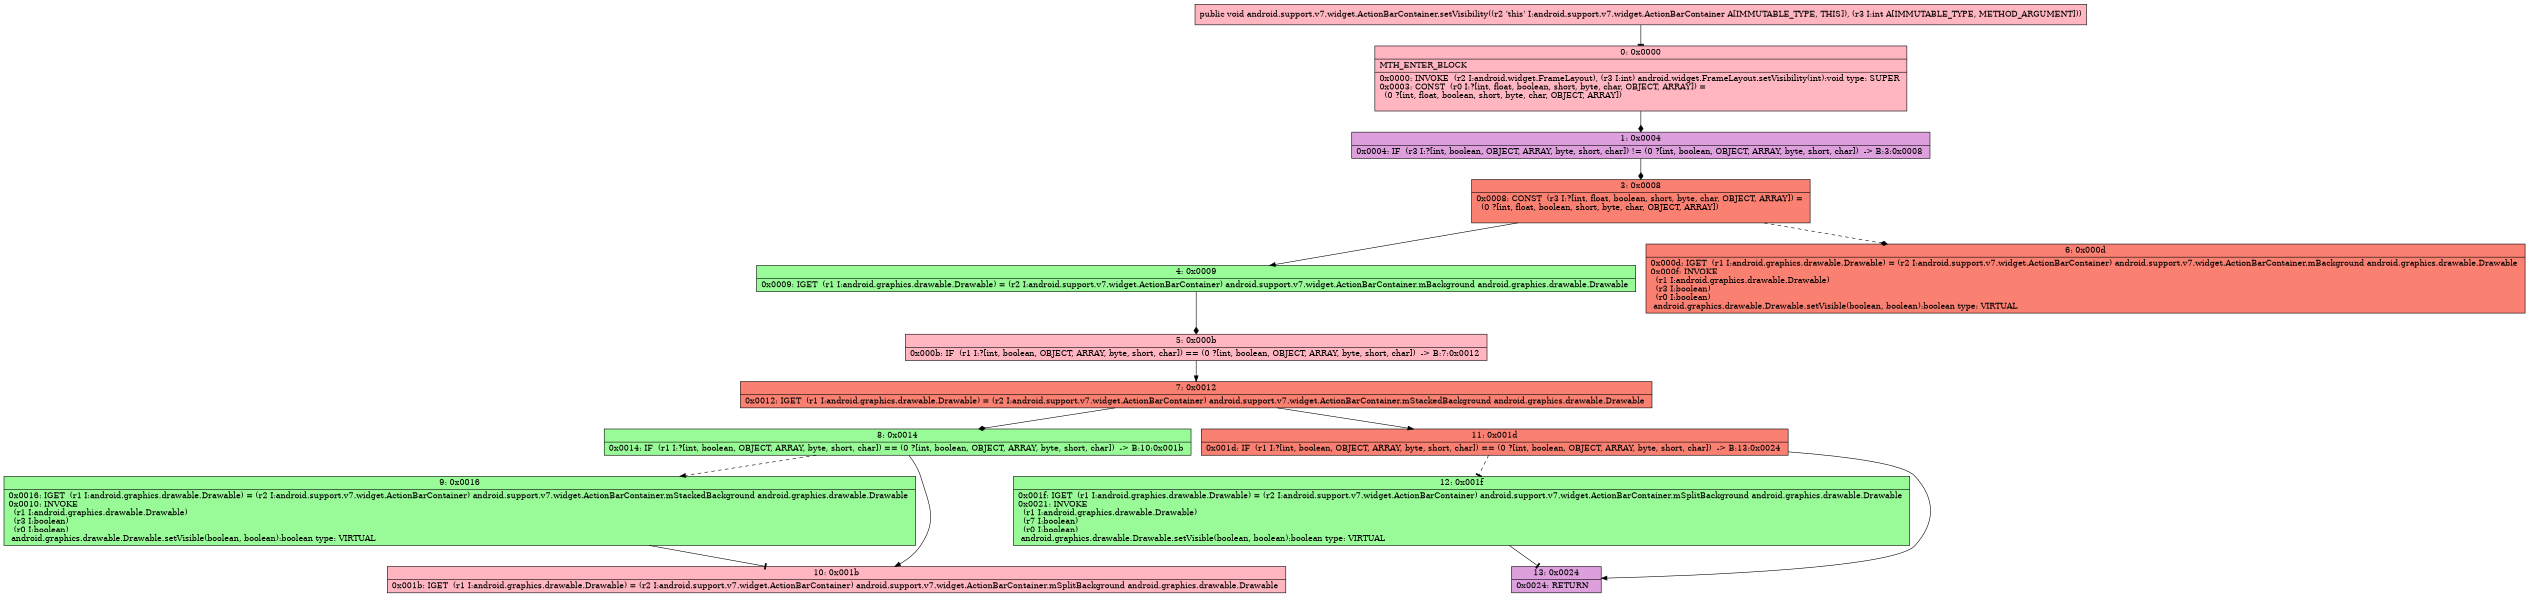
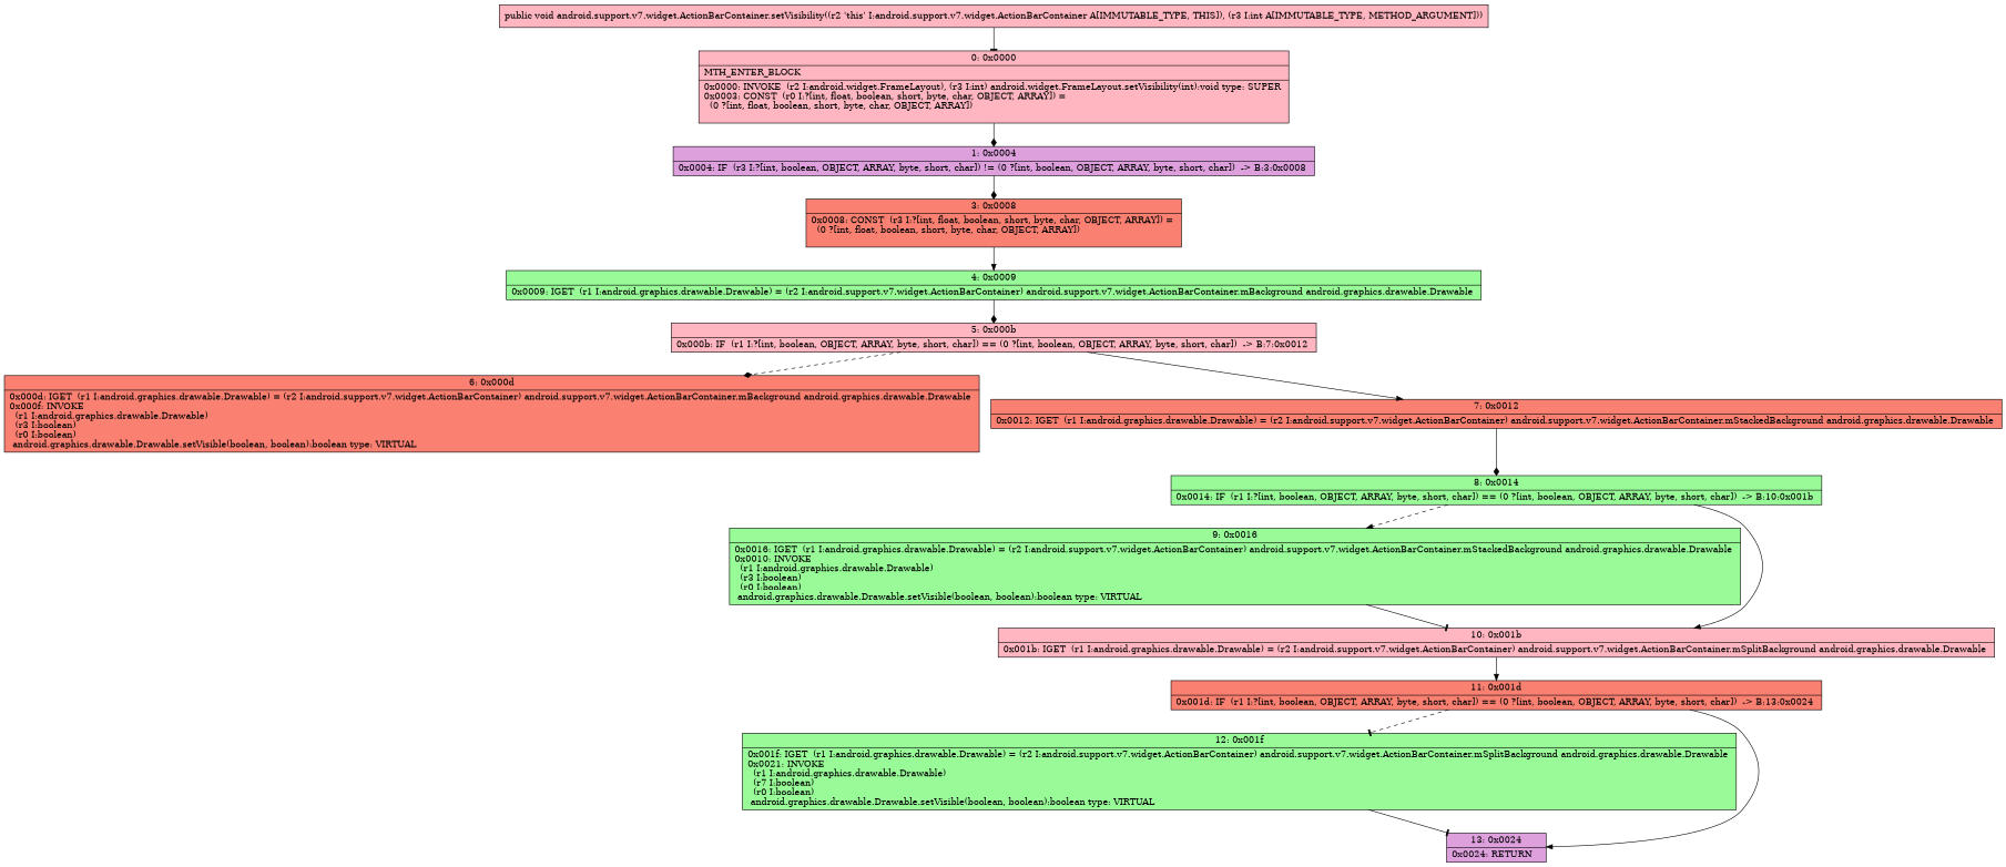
  digraph {
    node [fillcolor=lightpink shape=record style=filled]
    edge [arrowhead=normal]
    n1 [label="{0\:\ 0x0000|MTH_ENTER_BLOCK\l|0x0000: INVOKE  (r2 I:android.widget.FrameLayout), (r3 I:int) android.widget.FrameLayout.setVisibility(int):void type: SUPER \l0x0003: CONST  (r0 I:?[int, float, boolean, short, byte, char, OBJECT, ARRAY]) = \l  (0 ?[int, float, boolean, short, byte, char, OBJECT, ARRAY])\l \l}"]
    n2 [fillcolor=plum label="{1\:\ 0x0004|0x0004: IF  (r3 I:?[int, boolean, OBJECT, ARRAY, byte, short, char]) != (0 ?[int, boolean, OBJECT, ARRAY, byte, short, char])  \-\> B:3:0x0008 \l}"]
    n3 [fillcolor=salmon label="{3\:\ 0x0008|0x0008: CONST  (r3 I:?[int, float, boolean, short, byte, char, OBJECT, ARRAY]) = \l  (0 ?[int, float, boolean, short, byte, char, OBJECT, ARRAY])\l \l}"]
    n4 [fillcolor=palegreen label="{4\:\ 0x0009|0x0009: IGET  (r1 I:android.graphics.drawable.Drawable) = (r2 I:android.support.v7.widget.ActionBarContainer) android.support.v7.widget.ActionBarContainer.mBackground android.graphics.drawable.Drawable \l}"]
    n5 [label="{5\:\ 0x000b|0x000b: IF  (r1 I:?[int, boolean, OBJECT, ARRAY, byte, short, char]) == (0 ?[int, boolean, OBJECT, ARRAY, byte, short, char])  \-\> B:7:0x0012 \l}"]
    n6 [fillcolor=salmon label="{6\:\ 0x000d|0x000d: IGET  (r1 I:android.graphics.drawable.Drawable) = (r2 I:android.support.v7.widget.ActionBarContainer) android.support.v7.widget.ActionBarContainer.mBackground android.graphics.drawable.Drawable \l0x000f: INVOKE  \l  (r1 I:android.graphics.drawable.Drawable)\l  (r3 I:boolean)\l  (r0 I:boolean)\l android.graphics.drawable.Drawable.setVisible(boolean, boolean):boolean type: VIRTUAL \l}"]
    n7 [fillcolor=salmon label="{7\:\ 0x0012|0x0012: IGET  (r1 I:android.graphics.drawable.Drawable) = (r2 I:android.support.v7.widget.ActionBarContainer) android.support.v7.widget.ActionBarContainer.mStackedBackground android.graphics.drawable.Drawable \l}"]
    n8 [fillcolor=palegreen label="{8\:\ 0x0014|0x0014: IF  (r1 I:?[int, boolean, OBJECT, ARRAY, byte, short, char]) == (0 ?[int, boolean, OBJECT, ARRAY, byte, short, char])  \-\> B:10:0x001b \l}"]
    n9 [fillcolor=palegreen label="{9\:\ 0x0016|0x0016: IGET  (r1 I:android.graphics.drawable.Drawable) = (r2 I:android.support.v7.widget.ActionBarContainer) android.support.v7.widget.ActionBarContainer.mStackedBackground android.graphics.drawable.Drawable \l0x0010: INVOKE  \l  (r1 I:android.graphics.drawable.Drawable)\l  (r3 I:boolean)\l  (r0 I:boolean)\l android.graphics.drawable.Drawable.setVisible(boolean, boolean):boolean type: VIRTUAL \l}"]
    n10 [label="{10\:\ 0x001b|0x001b: IGET  (r1 I:android.graphics.drawable.Drawable) = (r2 I:android.support.v7.widget.ActionBarContainer) android.support.v7.widget.ActionBarContainer.mSplitBackground android.graphics.drawable.Drawable \l}"]
    n11 [fillcolor=salmon label="{11\:\ 0x001d|0x001d: IF  (r1 I:?[int, boolean, OBJECT, ARRAY, byte, short, char]) == (0 ?[int, boolean, OBJECT, ARRAY, byte, short, char])  \-\> B:13:0x0024 \l}"]
    n12 [fillcolor=palegreen label="{12\:\ 0x001f|0x001f: IGET  (r1 I:android.graphics.drawable.Drawable) = (r2 I:android.support.v7.widget.ActionBarContainer) android.support.v7.widget.ActionBarContainer.mSplitBackground android.graphics.drawable.Drawable \l0x0021: INVOKE  \l  (r1 I:android.graphics.drawable.Drawable)\l  (r7 I:boolean)\l  (r0 I:boolean)\l android.graphics.drawable.Drawable.setVisible(boolean, boolean):boolean type: VIRTUAL \l}"]
    n13 [fillcolor=plum label="{13\:\ 0x0024|0x0024: RETURN   \l}"]
    n14 [label="{public void android.support.v7.widget.ActionBarContainer.setVisibility((r2 'this' I:android.support.v7.widget.ActionBarContainer A[IMMUTABLE_TYPE, THIS]), (r3 I:int A[IMMUTABLE_TYPE, METHOD_ARGUMENT])) }"]
    n1 -> n2 [arrowhead=diamond]
    n2 -> n3 [arrowhead=diamond]
    n3 -> n4
    n4 -> n5 [arrowhead=diamond]
-   n3 -> n6 [arrowhead=diamond style=dashed]
+   n5 -> n6 [arrowhead=diamond style=dashed]
    n5 -> n7
    n7 -> n8 [arrowhead=diamond]
    n8 -> n9 [style=dashed]
    n8 -> n10
    n9 -> n10 [arrowhead=tee]
-   n7 -> n11
+   n10 -> n11
    n11 -> n12 [arrowhead=tee style=dashed]
    n11 -> n13
    n12 -> n13 [arrowhead=tee]
    n14 -> n1 [arrowhead=tee]
  }
